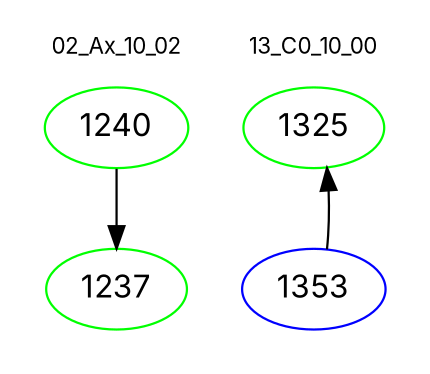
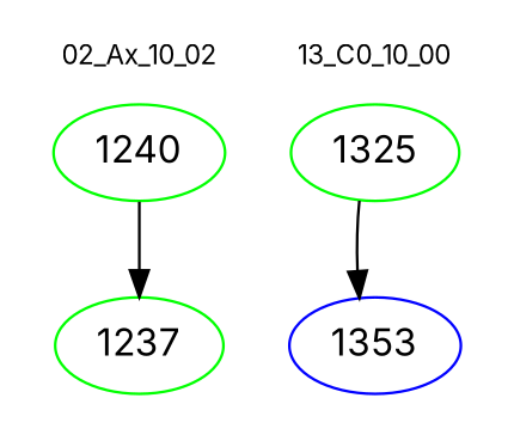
  digraph {
    fontname=Inter
    node [color=green fontname=Inter]
    edge [color=black fontname=Inter]
    n1 [label=1240]
    n2 [label=1237]
    n3 [label=1325]
    n4 [color=blue label=1353]
    subgraph cluster_1 {
      color=white
      fontsize=10
      label="02_Ax_10_02"
      n1
      n2
    }
    subgraph cluster_2 {
      color=white
      fontsize=10
      label="13_C0_10_00"
      n3
      n4
    }
    n1 -> n2
-   n4 -> n3
+   n3 -> n4
  }
